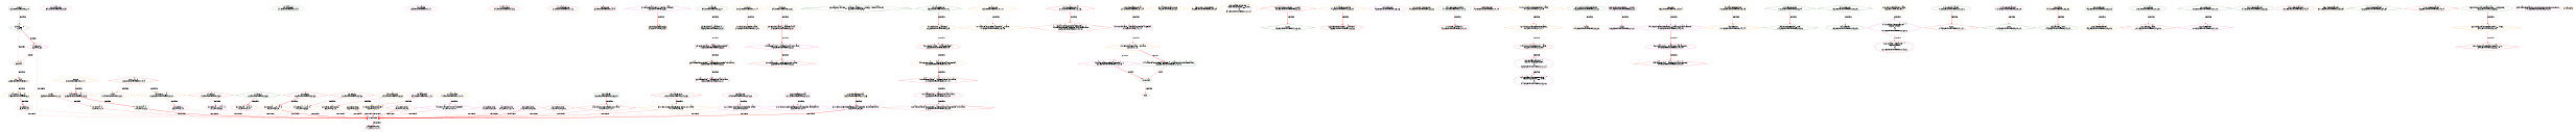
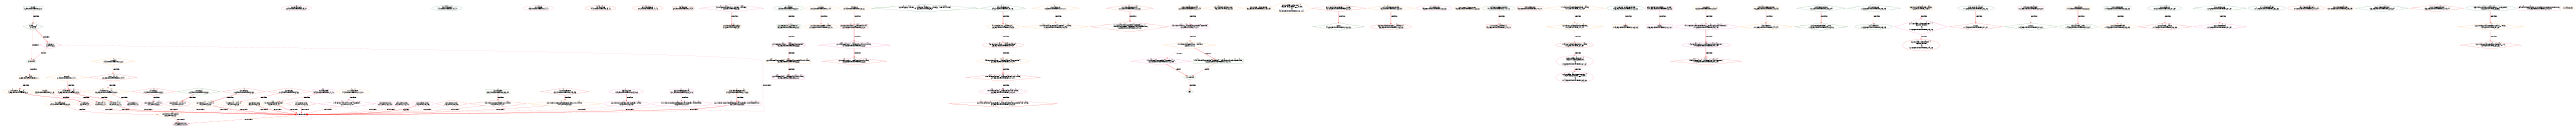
  digraph {
    node [color=darkorange shape=diamond type_label=expression_statement]
    edge [color=red controlflow_type=next_line edge_type=CFG_edge style=dashed]
    n1 [color=darkgreen label="2_ mul\n13-function_definition-3-10" shape=box type_label=function_definition]
    n2 [color=darkgreen label="3_ if_a == 0\n31-if-4-6" type_label=if]
    n3 [color=darkgreen label="3_ end_if" shape=ellipse type_label=end_if]
    n4 [color=deeppink label="4_ return 0;\n36-return-5-5" type_label=return]
    n5 [label="6_ c = a * b;\n38-expression_statement-7-7" shape=box]
    n6 [color=deeppink label="0_ exit_node" shape=box type_label=exit]
    n7 [label="7_ assert(c / a == b);\n44-expression_statement-8-8" shape=ellipse]
    n8 [color=deeppink label="109_ return true;\n741-return-110-110" shape=box type_label=return]
    n9 [color=red label="8_ return c;\n53-return-9-9" shape=ellipse type_label=return]
    n10 [label="10_ div\n55-function_definition-11-13" shape=box type_label=function_definition]
    n11 [label="11_ return a / b;\n72-return-12-12" shape=box type_label=return]
    n12 [label="13_ sub\n76-function_definition-14-17" type_label=function_definition]
    n13 [color=red label="14_ assert(b <= a);\n93-expression_statement-15-15" shape=box]
    n14 [color=darkgreen label="15_ return a - b;\n100-return-16-16" shape=box type_label=return]
    n15 [label="17_ add\n104-function_definition-18-22" type_label=function_definition]
    n16 [color=red label="18_ c = a + b;\n122-expression_statement-19-19"]
    n17 [label="19_ assert(c >= a);\n128-expression_statement-20-20"]
    n18 [color=deeppink label="20_ return c;\n135-return-21-21" shape=ellipse type_label=return]
    n19 [color=red label="24_ max64\n140-function_definition-25-27" type_label=function_definition]
    n20 [color=deeppink label="25_ return a >= b ? a : b;\n157-return-26-26" shape=box type_label=return]
    n21 [color=darkgreen label="27_ min64\n164-function_definition-28-30" type_label=function_definition]
    n22 [color=red label="28_ return a < b ? a : b;\n181-return-29-29" shape=ellipse type_label=return]
    n23 [color=red label="30_ max256\n188-function_definition-31-33" type_label=function_definition]
    n24 [label="31_ return a >= b ? a : b;\n205-return-32-32" shape=ellipse type_label=return]
    n25 [color=red label="33_ min256\n212-function_definition-34-36" type_label=function_definition]
    n26 [label="34_ return a < b ? a : b;\n229-return-35-35" shape=ellipse type_label=return]
    n27 [color=deeppink label="38_ totalSupply\n239-function_definition-39-39" shape=ellipse type_label=function_definition]
    n28 [color=darkgreen label="39_ balanceOf\n247-function_definition-40-40" shape=ellipse type_label=function_definition]
    n29 [color=deeppink label="40_ transfer\n259-function_definition-41-41" shape=ellipse type_label=function_definition]
    n30 [color=red label="44_ allowance\n294-function_definition-45-46" shape=ellipse type_label=function_definition]
    n31 [color=red label="46_ transferFrom\n310-function_definition-47-48" shape=ellipse type_label=function_definition]
    n32 [color=red label="48_ approve\n329-function_definition-49-49" shape=box type_label=function_definition]
    n33 [color=deeppink label="57_ mapping(address => uint256) balances;\n369-new_variable-58-58" type_label=new_variable]
    n34 [label="58_ uint256 totalSupply_;\n375-new_variable-59-59" shape=box type_label=new_variable]
    n35 [label="59_ totalSupply\n379-function_definition-60-62" shape=ellipse type_label=function_definition]
    n36 [label="60_ return totalSupply_;\n388-return-61-61" shape=ellipse type_label=return]
    n37 [color=darkgreen label="62_ transfer\n390-function_definition-63-70" shape=ellipse type_label=function_definition]
    n38 [color=darkgreen label="63_ require(_to != address(0));\n406-expression_statement-64-64" shape=box]
    n39 [color=deeppink label="64_ require(_value <= balances[msg.sender]);\n415-expression_statement-65-65" shape=box]
    n40 [label="65_ balances[msg.sender] = balances[msg.sender].sub(_value);\n426-expression_statement-66-66" shape=box]
    n41 [color=deeppink label="66_ balances[_to] = balances[_to].add(_value);\n443-expression_statement-67-67" shape=box]
    n42 [label="68_ return true;\n466-return-69-69" shape=box type_label=return]
    n43 [color=deeppink label="70_ balanceOf\n469-function_definition-71-73" shape=box type_label=function_definition]
    n44 [label="71_ return balances[_owner];\n482-return-72-72" shape=box type_label=return]
    n45 [label="76_ burn\n502-function_definition-77-79" shape=ellipse type_label=function_definition]
    n46 [label="77_ _burn(msg.sender, _value);\n510-expression_statement-78-78" shape=ellipse]
    n47 [label="79_ _burn\n519-function_definition-80-86" shape=ellipse type_label=function_definition]
    n48 [color=red label="80_ require(_value <= balances[_who]);\n531-expression_statement-81-81" shape=box]
    n49 [color=deeppink label="81_ balances[_who] = balances[_who].sub(_value);\n540-expression_statement-82-82"]
    n50 [color=red label="82_ totalSupply_ = totalSupply_.sub(_value);\n553-expression_statement-83-83"]
    n51 [color=darkgreen label="88_ mapping (address => mapping (address => uint256)) internal allowed;\n587-new_variable-89-89" type_label=new_variable]
    n52 [color=darkgreen label="89_ transferFrom\n596-function_definition-90-106" type_label=function_definition]
    n53 [label="97_ require(_to != address(0));\n616-expression_statement-98-98" shape=ellipse]
    n54 [color=red label="98_ require(_value <= balances[_from]);\n625-expression_statement-99-99" shape=ellipse]
    n55 [label="99_ require(_value <= allowed[_from][msg.sender]);\n634-expression_statement-100-100" shape=ellipse]
    n56 [color=red label="100_ balances[_from] = balances[_from].sub(_value);\n647-expression_statement-101-101"]
    n57 [color=deeppink label="101_ balances[_to] = balances[_to].add(_value);\n660-expression_statement-102-102" shape=ellipse]
    n58 [color=red label="102_ allowed[_from][msg.sender] = allowed[_from][msg.sender].sub(_value);\n673-expression_statement-103-103"]
    n59 [color=red label="104_ return true;\n702-return-105-105" type_label=return]
    n60 [label="106_ approve\n705-function_definition-107-111" type_label=function_definition]
    n61 [label="107_ allowed[msg.sender][_spender] = _value;\n721-expression_statement-108-108"]
    n62 [label="111_ allowance\n744-function_definition-112-121" shape=ellipse type_label=function_definition]
    n63 [color=deeppink label="119_ return allowed[_owner][_spender];\n761-return-120-120" type_label=return]
    n64 [color=red label="121_ increaseApproval\n767-function_definition-122-133" type_label=function_definition]
    n65 [color=red label="128_ allowed[msg.sender][_spender] = (\n      allowed[msg.sender][_spender].add(_addedValue));\n783-expression_statement-129-130"]
    n66 [color=deeppink label="131_ return true;\n821-return-132-132" shape=box type_label=return]
    n67 [label="133_ decreaseApproval\n824-function_definition-134-149" shape=box type_label=function_definition]
    n68 [color=deeppink label="140_ uint oldValue = allowed[msg.sender][_spender];\n840-new_variable-141-141" shape=box type_label=new_variable]
    n69 [label="141_ if__subtractedValue > oldValue\n852-if-142-146" type_label=if]
    n70 [color=deeppink label="142_ allowed[msg.sender][_spender] = 0;\n857-expression_statement-143-143"]
    n71 [color=darkgreen label="144_ allowed[msg.sender][_spender] = oldValue.sub(_subtractedValue);\n868-expression_statement-145-145" shape=box]
    n72 [color=darkgreen label="141_ end_if" shape=ellipse type_label=end_if]
    883 [color=darkgreen type_label=""]
    n74 [color=deeppink label="147_ return true;\n899-return-148-148" shape=box type_label=return]
    n75 [label="151_ address public owner;\n905-new_variable-152-152" type_label=new_variable]
    n76 [label="158_ owner = msg.sender;\n928-expression_statement-159-159" shape=box]
    n77 [label="160_ modifier onlyOwner() {\n    require(msg.sender == owner);\n    _;\n  }\n934-expression_statement-161-164" shape=ellipse]
    n78 [color=red label="161_ require(msg.sender == owner);\n937-expression_statement-162-162"]
    n79 [color=darkgreen label="162_ _;\n946-expression_statement-163-163"]
    n80 [label="164_ transferOwnership\n948-function_definition-165-169" type_label=function_definition]
    n81 [color=red label="165_ require(newOwner != address(0));\n958-expression_statement-166-166" shape=ellipse]
    n82 [color=deeppink label="164_ onlyOwner\n955-expression_statement-165-165" shape=ellipse]
    n83 [label="167_ owner = newOwner;\n973-expression_statement-168-168" shape=box]
    n84 [color=darkgreen label="169_ renounceOwnership\n977-function_definition-170-173" shape=ellipse type_label=function_definition]
    n85 [color=red label="171_ owner = address(0);\n987-expression_statement-172-172" shape=box]
    n86 [color=red label="169_ onlyOwner\n980-expression_statement-170-170" shape=box]
    n87 [label="177_ bool public mintingFinished = false;\n1014-new_variable-178-178" type_label=new_variable]
    n88 [label="178_ uint256 public maxMintQuantity;\n1021-new_variable-179-179" type_label=new_variable]
    n89 [color=red label="179_ bool public isLimitMint = false;\n1026-new_variable-180-180" shape=ellipse type_label=new_variable]
    n90 [color=deeppink label="180_ modifier canMint() {\n    require(!mintingFinished);\n    _;\n  }\n1033-expression_statement-181-184" shape=ellipse]
    n91 [color=deeppink label="184_ modifier hasMintPermission() {\n    require(msg.sender == owner);\n    _;\n  }\n1044-expression_statement-185-188" shape=ellipse]
    n92 [color=darkgreen label="181_ require(!mintingFinished);\n1036-expression_statement-182-182" shape=ellipse]
    n93 [label="182_ _;\n1042-expression_statement-183-183" shape=box]
    n94 [color=deeppink label="185_ require(msg.sender == owner);\n1047-expression_statement-186-186" shape=box]
    n95 [color=deeppink label="186_ _;\n1056-expression_statement-187-187" shape=box]
    n96 [label="188_ mint\n1058-function_definition-189-204" shape=box type_label=function_definition]
    n97 [color=deeppink label="197_ require(maxMintQuantity>=totalSupply_.add(_amount));\n1078-expression_statement-198-198" shape=ellipse]
    n98 [color=deeppink label="198_ totalSupply_ = totalSupply_.add(_amount);\n1090-expression_statement-199-199" shape=ellipse]
    n99 [label="192_ hasMintPermission\n1068-expression_statement-193-193" shape=box]
    n100 [label="193_ canMint\n1070-expression_statement-194-194"]
    n101 [color=red label="199_ balances[_to] = balances[_to].add(_amount);\n1099-expression_statement-200-200"]
    n102 [color=deeppink label="202_ return true;\n1128-return-203-203" shape=ellipse type_label=return]
    n103 [color=darkgreen label="204_ finishMinting\n1131-function_definition-205-209" type_label=function_definition]
    n104 [color=darkgreen label="205_ mintingFinished = true;\n1143-expression_statement-206-206"]
    n105 [color=darkgreen label="204_ onlyOwner\n1133-expression_statement-205-205"]
    n106 [color=darkgreen label="204_ canMint\n1135-expression_statement-205-205" shape=ellipse]
    n107 [color=red label="207_ return true;\n1150-return-208-208" type_label=return]
    n108 [label="213_ bool public paused = false;\n1163-new_variable-214-214" shape=box type_label=new_variable]
    n109 [color=deeppink label="214_ modifier whenNotPaused() {\n    require(!paused);\n    _;\n  }\n1170-expression_statement-215-218"]
    n110 [color=red label="218_ modifier whenPaused() {\n    require(paused);\n    _;\n  }\n1181-expression_statement-219-222" shape=ellipse]
    n111 [color=darkgreen label="215_ require(!paused);\n1173-expression_statement-216-216" shape=ellipse]
    n112 [color=red label="216_ _;\n1179-expression_statement-217-217"]
    n113 [color=deeppink label="219_ require(paused);\n1184-expression_statement-220-220" shape=box]
    n114 [color=darkgreen label="220_ _;\n1189-expression_statement-221-221"]
    n115 [label="222_ pause\n1191-function_definition-223-226" shape=box type_label=function_definition]
    n116 [color=darkgreen label="223_ paused = true;\n1199-expression_statement-224-224" shape=ellipse]
    n117 [color=darkgreen label="222_ onlyOwner\n1193-expression_statement-223-223" shape=box]
    n118 [label="222_ whenNotPaused\n1195-expression_statement-223-223" shape=ellipse]
    n119 [color=darkgreen label="226_ unpause\n1206-function_definition-227-230" shape=ellipse type_label=function_definition]
    n120 [color=red label="227_ paused = false;\n1214-expression_statement-228-228"]
    n121 [color=darkgreen label="226_ onlyOwner\n1208-expression_statement-227-227"]
    n122 [color=deeppink label="226_ whenPaused\n1210-expression_statement-227-227"]
    n123 [color=darkgreen label="232_ transfer\n1230-function_definition-233-242" shape=box type_label=function_definition]
    n124 [color=red label="240_ return super.transfer(_to, _value);\n1248-return-241-241" type_label=return]
    n125 [color=darkgreen label="237_ whenNotPaused\n1241-expression_statement-238-238" shape=ellipse]
    n126 [color=red label="242_ transferFrom\n1257-function_definition-243-253" type_label=function_definition]
    n127 [label="251_ return super.transferFrom(_from, _to, _value);\n1279-return-252-252" type_label=return]
    n128 [color=red label="248_ whenNotPaused\n1272-expression_statement-249-249" shape=ellipse]
    n129 [color=deeppink label="253_ approve\n1290-function_definition-254-263" shape=ellipse type_label=function_definition]
    n130 [color=deeppink label="261_ return super.approve(_spender, _value);\n1308-return-262-262" shape=ellipse type_label=return]
    n131 [label="258_ whenNotPaused\n1301-expression_statement-259-259" shape=box]
    n132 [color=deeppink label="263_ increaseApproval\n1317-function_definition-264-273" shape=box type_label=function_definition]
    n133 [color=deeppink label="271_ return super.increaseApproval(_spender, _addedValue);\n1336-return-272-272" shape=ellipse type_label=return]
    n134 [color=darkgreen label="268_ whenNotPaused\n1328-expression_statement-269-269"]
    n135 [label="273_ decreaseApproval\n1345-function_definition-274-283" shape=box type_label=function_definition]
    n136 [color=deeppink label="281_ return super.decreaseApproval(_spender, _subtractedValue);\n1364-return-282-282" shape=box type_label=return]
    n137 [color=red label="278_ whenNotPaused\n1356-expression_statement-279-279"]
    n138 [color=darkgreen label="285_ string public constant name = \"MOA COIN\";\n1385-new_variable-286-286" shape=ellipse type_label=new_variable]
    n139 [label="286_ string public constant symbol = \"MOA\";\n1392-new_variable-287-287" type_label=new_variable]
    n140 [color=red label="287_ uint8 public constant decimals = 18;\n1399-new_variable-288-288" type_label=new_variable]
    n141 [color=deeppink label="289_ maxMintQuantity=2100000000000000000000000000;\n1407-expression_statement-290-290" shape=box]
    n142 [label="0_ start_node" shape=box type_label=start]
    n1 -> n2 [label=next_line style=solid]
    n2 -> n3 [controlflow_type=neg_next label=neg_next]
    n2 -> n4 [controlflow_type=pos_next label=pos_next style=bold]
    n3 -> n5 [label=next_line]
    n4 -> n3 [controlflow_type=end_if label=end_if style=solid]
    n4 -> n6 [controlflow_type=return_exit label=return_exit]
    n5 -> n7 [label=next_line]
    n6 -> n8 [controlflow_type=return_exit label=return_exit style=solid]
    n7 -> n9 [label=next_line style=bold]
    n9 -> n6 [controlflow_type=return_exit label=return_exit]
    n10 -> n11 [label=next_line style=solid]
    n11 -> n6 [controlflow_type=return_exit label=return_exit style=solid]
    n12 -> n13 [label=next_line style=bold]
    n13 -> n14 [label=next_line style=bold]
    n14 -> n6 [controlflow_type=return_exit label=return_exit style=bold]
-   n16 -> n15 [label=next_line]
+   n15 -> n16 [label=next_line]
    n16 -> n17 [label=next_line]
    n17 -> n18 [label=next_line style=solid]
    n18 -> n6 [controlflow_type=return_exit label=return_exit]
    n19 -> n20 [label=next_line style=solid]
    n20 -> n6 [controlflow_type=return_exit label=return_exit]
    n21 -> n22 [label=next_line style=bold]
    n22 -> n6 [controlflow_type=return_exit label=return_exit]
    n23 -> n24 [label=next_line style=bold]
    n24 -> n6 [controlflow_type=return_exit label=return_exit style=bold]
    n25 -> n26 [label=next_line style=solid]
    n26 -> n6 [controlflow_type=return_exit label=return_exit]
    n33 -> n34 [label=next_line style=bold]
    n35 -> n36 [label=next_line style=solid]
-   n36 -> n6 [controlflow_type=return_exit label=return_exit style=solid]
+   n36 -> n8 [controlflow_type=return_exit label=return_exit style=solid]
    n37 -> n38 [label=next_line]
    n38 -> n39 [label=next_line]
    n39 -> n40 [label=next_line style=solid]
    n40 -> n41 [label=next_line style=solid]
    n42 -> n6 [controlflow_type=return_exit label=return_exit style=bold]
    n43 -> n44 [label=next_line style=solid]
    n44 -> n6 [controlflow_type=return_exit label=return_exit style=bold]
    n45 -> n46 [label=next_line style=solid]
    n47 -> n48 [label=next_line style=solid]
    n48 -> n49 [label=next_line style=bold]
    n49 -> n50 [label=next_line style=bold]
    n52 -> n53 [label=next_line style=bold]
    n53 -> n54 [label=next_line]
    n54 -> n55 [label=next_line]
    n55 -> n56 [label=next_line style=bold]
    n56 -> n57 [label=next_line]
    n57 -> n58 [label=next_line style=solid]
    n59 -> n6 [controlflow_type=return_exit label=return_exit style=bold]
    n60 -> n61 [label=next_line]
    n62 -> n63 [label=next_line style=solid]
    n63 -> n6 [controlflow_type=return_exit label=return_exit style=solid]
    n64 -> n65 [label=next_line style=bold]
    n66 -> n6 [controlflow_type=return_exit label=return_exit]
    n67 -> n68 [label=next_line]
    n68 -> n69 [label=next_line]
    n69 -> n70 [controlflow_type=pos_next label=pos_next]
    n69 -> n71 [controlflow_type=neg_next label=neg_next style=bold]
    n70 -> n72 [controlflow_type=end_if label=end_if style=bold]
    n71 -> n72 [controlflow_type=end_if label=end_if style=solid]
    n72 -> 883 [label=next_line style=solid]
    n74 -> n6 [controlflow_type=return_exit label=return_exit style=solid]
    n78 -> n79 [label=next_line style=bold]
    n80 -> n81 [label=next_line style=bold]
    n84 -> n85 [label=next_line style=solid]
    n87 -> n88 [label=next_line]
    n88 -> n89 [label=next_line]
    n89 -> n90 [label=next_line]
    n90 -> n91 [label=next_line style=solid]
    n92 -> n93 [label=next_line]
    n94 -> n95 [label=next_line style=solid]
    n96 -> n97 [label=next_line style=solid]
    n97 -> n98 [label=next_line style=bold]
    n98 -> n101 [label=next_line style=bold]
    n99 -> n100 [label=next_line style=solid]
-   n102 -> n6 [controlflow_type=return_exit label=return_exit style=bold]
+   n102 -> n6 [controlflow_type=return_exit label=neg_next style=bold]
    n103 -> n104 [label=next_line style=bold]
    n105 -> n106 [label=next_line]
    n107 -> n6 [controlflow_type=return_exit label=return_exit]
    n108 -> n109 [label=next_line]
    n109 -> n110 [label=next_line]
    n111 -> n112 [label=next_line style=bold]
    n113 -> n114 [label=next_line]
    n115 -> n116 [label=next_line style=bold]
    n117 -> n118 [label=next_line]
    n119 -> n120 [label=next_line]
    n121 -> n122 [label=next_line]
    n123 -> n124 [label=next_line style=bold]
    n124 -> n6 [controlflow_type=return_exit label=return_exit style=solid]
    n126 -> n127 [label=next_line style=bold]
    n127 -> n6 [controlflow_type=return_exit label=return_exit style=solid]
    n129 -> n130 [label=next_line style=bold]
    n130 -> n6 [controlflow_type=return_exit label=return_exit]
    n132 -> n133 [label=next_line style=solid]
    n133 -> n6 [controlflow_type=return_exit label=return_exit]
    n135 -> n136 [label=next_line style=bold]
    n136 -> n6 [controlflow_type=return_exit label=return_exit style=bold]
    n138 -> n139 [label=next_line style=bold]
    n139 -> n140 [label=next_line style=solid]
  }
